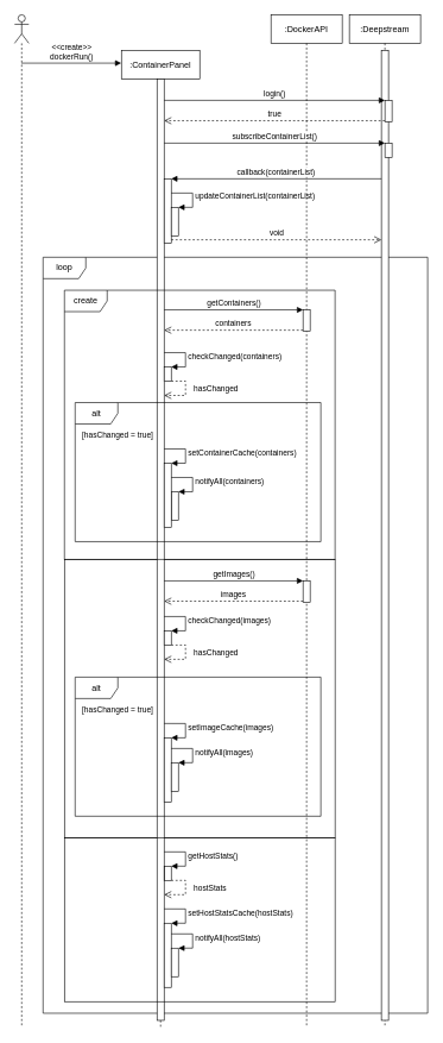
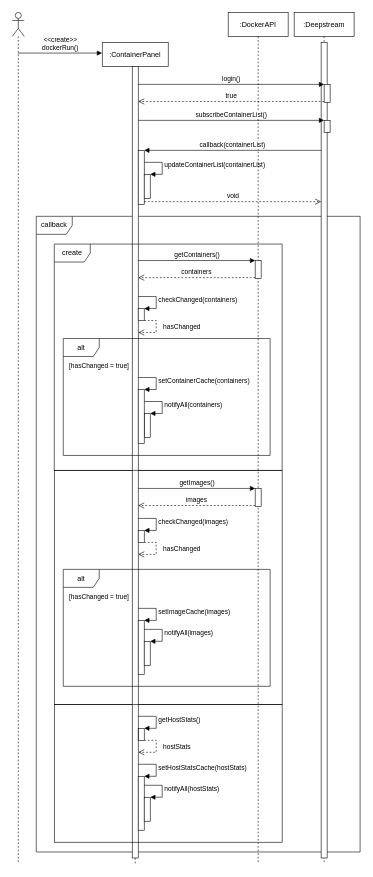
  <mxCell id="0" />
  <mxCell id="1" parent="0" />
  <mxCell id="2" value="" style="rounded=0;whiteSpace=wrap;html=1;fontSize=11;fillColor=none;" parent="1" vertex="1"><mxGeometry x="90" y="783.75" width="380" height="390" as="geometry" /></mxCell>
- <mxCell id="3" value="loop" style="shape=umlFrame;whiteSpace=wrap;html=1;" parent="1" vertex="1"><mxGeometry x="60" y="360" width="540" height="1060" as="geometry" /></mxCell>
+ <mxCell id="3" value="callback" style="shape=umlFrame;whiteSpace=wrap;html=1;" parent="1" vertex="1"><mxGeometry x="60" y="360" width="540" height="1060" as="geometry" /></mxCell>
  <mxCell id="4" value=":Deepstream" style="shape=umlLifeline;perimeter=lifelinePerimeter;container=1;collapsible=0;recursiveResize=0;rounded=0;shadow=0;strokeWidth=1;" parent="1" vertex="1"><mxGeometry x="490" y="20" width="100" height="1420" as="geometry" /></mxCell>
  <mxCell id="5" value="" style="points=[];perimeter=orthogonalPerimeter;rounded=0;shadow=0;strokeWidth=1;" parent="4" vertex="1"><mxGeometry x="45" y="50" width="10" height="1360" as="geometry" /></mxCell>
  <mxCell id="6" value="" style="html=1;points=[];perimeter=orthogonalPerimeter;" parent="4" vertex="1"><mxGeometry x="50" y="120" width="10" height="30" as="geometry" /></mxCell>
  <mxCell id="7" value="" style="html=1;points=[];perimeter=orthogonalPerimeter;fontSize=11;" parent="4" vertex="1"><mxGeometry x="50" y="180" width="10" height="20" as="geometry" /></mxCell>
  <mxCell id="8" value=":ContainerPanel" style="shape=umlLifeline;perimeter=lifelinePerimeter;container=1;collapsible=0;recursiveResize=0;rounded=0;shadow=0;strokeWidth=1;" parent="1" vertex="1"><mxGeometry x="170" y="70" width="110" height="1370" as="geometry" /></mxCell>
  <mxCell id="9" value="" style="points=[];perimeter=orthogonalPerimeter;rounded=0;shadow=0;strokeWidth=1;" parent="8" vertex="1"><mxGeometry x="50" y="40" width="10" height="1320" as="geometry" /></mxCell>
  <mxCell id="10" value="" style="html=1;points=[];perimeter=orthogonalPerimeter;" parent="8" vertex="1"><mxGeometry x="60" y="443.75" width="10" height="20" as="geometry" /></mxCell>
  <mxCell id="11" value="checkChanged(containers)" style="edgeStyle=orthogonalEdgeStyle;html=1;align=left;spacingLeft=2;endArrow=block;rounded=0;entryX=1;entryY=0;" parent="8" target="10" edge="1"><mxGeometry relative="1" as="geometry"><mxPoint x="60" y="423.75" as="sourcePoint" /><Array as="points"><mxPoint x="90" y="423.75" /><mxPoint x="90" y="443.75" /></Array></mxGeometry></mxCell>
  <mxCell id="12" value="hasChanged" style="html=1;verticalAlign=middle;endArrow=open;dashed=1;endSize=8;rounded=0;labelPosition=right;verticalLabelPosition=middle;align=left;" parent="8" source="10" edge="1"><mxGeometry x="0.143" y="-14" relative="1" as="geometry"><mxPoint x="60" y="483.75" as="targetPoint" /><mxPoint x="305" y="493.75" as="sourcePoint" /><Array as="points"><mxPoint x="90" y="463.75" /><mxPoint x="90" y="483.75" /></Array><mxPoint x="10" y="4" as="offset" /></mxGeometry></mxCell>
  <mxCell id="13" value="" style="html=1;points=[];perimeter=orthogonalPerimeter;fontSize=11;" parent="8" vertex="1"><mxGeometry x="70" y="618.75" width="10" height="40" as="geometry" /></mxCell>
  <mxCell id="14" value="" style="html=1;points=[];perimeter=orthogonalPerimeter;fillColor=#ffffff;fontSize=11;" parent="8" vertex="1"><mxGeometry x="60" y="180" width="10" height="90" as="geometry" /></mxCell>
  <mxCell id="15" value="" style="html=1;points=[];perimeter=orthogonalPerimeter;fillColor=#ffffff;fontSize=11;" parent="8" vertex="1"><mxGeometry x="70" y="220" width="10" height="40" as="geometry" /></mxCell>
  <mxCell id="16" value="updateContainerList(containerList)" style="edgeStyle=orthogonalEdgeStyle;html=1;align=left;spacingLeft=2;endArrow=block;rounded=0;entryX=1;entryY=0;fontSize=11;" parent="8" source="14" target="15" edge="1"><mxGeometry relative="1" as="geometry"><mxPoint x="75" y="200" as="sourcePoint" /><Array as="points"><mxPoint x="100" y="200" /><mxPoint x="100" y="220" /></Array></mxGeometry></mxCell>
  <mxCell id="17" value="" style="shape=umlLifeline;participant=umlActor;perimeter=lifelinePerimeter;whiteSpace=wrap;html=1;container=1;collapsible=0;recursiveResize=0;verticalAlign=top;spacingTop=36;outlineConnect=0;" parent="1" vertex="1"><mxGeometry x="20" y="20" width="20" height="1420" as="geometry" /></mxCell>
  <mxCell id="18" value="login()" style="html=1;verticalAlign=bottom;endArrow=block;entryX=0;entryY=0;" parent="1" source="9" target="6" edge="1"><mxGeometry relative="1" as="geometry"><mxPoint x="320" y="140" as="sourcePoint" /></mxGeometry></mxCell>
  <mxCell id="19" value="true" style="html=1;verticalAlign=bottom;endArrow=open;dashed=1;endSize=8;exitX=0;exitY=0.95;" parent="1" source="6" target="9" edge="1"><mxGeometry relative="1" as="geometry"><mxPoint x="320" y="216" as="targetPoint" /></mxGeometry></mxCell>
  <mxCell id="20" value="&amp;lt;&amp;lt;create&amp;gt;&amp;gt;&lt;br&gt;dockerRun()" style="html=1;verticalAlign=bottom;endArrow=block;entryX=-0.003;entryY=0.013;entryDx=0;entryDy=0;entryPerimeter=0;" parent="1" source="17" target="8" edge="1"><mxGeometry relative="1" as="geometry"><mxPoint x="50" y="110" as="sourcePoint" /><mxPoint x="145" y="90" as="targetPoint" /></mxGeometry></mxCell>
  <mxCell id="21" value=":DockerAPI" style="shape=umlLifeline;perimeter=lifelinePerimeter;whiteSpace=wrap;html=1;container=1;collapsible=0;recursiveResize=0;outlineConnect=0;" parent="1" vertex="1"><mxGeometry x="380" y="20" width="100" height="1420" as="geometry" /></mxCell>
  <mxCell id="22" value="" style="html=1;points=[];perimeter=orthogonalPerimeter;" parent="21" vertex="1"><mxGeometry x="45" y="413.75" width="10" height="30" as="geometry" /></mxCell>
  <mxCell id="23" value="" style="html=1;points=[];perimeter=orthogonalPerimeter;" parent="21" vertex="1"><mxGeometry x="45" y="793.75" width="10" height="30" as="geometry" /></mxCell>
  <mxCell id="24" value="getContainers()" style="html=1;verticalAlign=bottom;endArrow=block;entryX=0;entryY=0;" parent="1" target="22" edge="1"><mxGeometry relative="1" as="geometry"><mxPoint x="230" y="433.75" as="sourcePoint" /></mxGeometry></mxCell>
  <mxCell id="25" value="containers" style="html=1;verticalAlign=bottom;endArrow=open;dashed=1;endSize=8;exitX=0;exitY=0.95;" parent="1" source="22" edge="1"><mxGeometry relative="1" as="geometry"><mxPoint x="230" y="462.25" as="targetPoint" /></mxGeometry></mxCell>
  <mxCell id="26" value="&lt;font style=&quot;font-size: 11px;&quot;&gt;[hasChanged = true]&lt;/font&gt;" style="text;html=1;strokeColor=none;fillColor=none;align=center;verticalAlign=middle;whiteSpace=wrap;rounded=0;fontSize=11;" parent="1" vertex="1"><mxGeometry x="105" y="593.75" width="120" height="30" as="geometry" /></mxCell>
  <mxCell id="27" value="" style="html=1;points=[];perimeter=orthogonalPerimeter;fontSize=11;" parent="1" vertex="1"><mxGeometry x="230" y="648.75" width="10" height="90" as="geometry" /></mxCell>
  <mxCell id="28" value="setContainerCache(containers)" style="edgeStyle=orthogonalEdgeStyle;html=1;align=left;spacingLeft=2;endArrow=block;rounded=0;entryX=1;entryY=0;fontSize=11;" parent="1" target="27" edge="1"><mxGeometry relative="1" as="geometry"><mxPoint x="230" y="628.75" as="sourcePoint" /><Array as="points"><mxPoint x="260" y="628.75" /><mxPoint x="260" y="648.75" /></Array></mxGeometry></mxCell>
  <mxCell id="29" value="notifyAll(containers)" style="edgeStyle=orthogonalEdgeStyle;html=1;align=left;spacingLeft=2;endArrow=block;rounded=0;entryX=1;entryY=0;fontSize=11;" parent="1" source="27" target="13" edge="1"><mxGeometry relative="1" as="geometry"><mxPoint x="245" y="668.75" as="sourcePoint" /><Array as="points"><mxPoint x="270" y="668.75" /><mxPoint x="270" y="688.75" /></Array></mxGeometry></mxCell>
  <mxCell id="30" value="alt" style="shape=umlFrame;whiteSpace=wrap;html=1;" parent="1" vertex="1"><mxGeometry x="105" y="948.75" width="345" height="195" as="geometry" /></mxCell>
  <mxCell id="31" value="getImages()" style="html=1;verticalAlign=bottom;endArrow=block;entryX=0;entryY=0;" parent="1" target="23" edge="1"><mxGeometry relative="1" as="geometry"><mxPoint x="230" y="813.75" as="sourcePoint" /></mxGeometry></mxCell>
  <mxCell id="32" value="images" style="html=1;verticalAlign=bottom;endArrow=open;dashed=1;endSize=8;exitX=0;exitY=0.95;" parent="1" source="23" edge="1"><mxGeometry relative="1" as="geometry"><mxPoint x="230" y="842.25" as="targetPoint" /></mxGeometry></mxCell>
  <mxCell id="33" value="&lt;font style=&quot;font-size: 11px;&quot;&gt;[hasChanged = true]&lt;/font&gt;" style="text;html=1;strokeColor=none;fillColor=none;align=center;verticalAlign=middle;whiteSpace=wrap;rounded=0;fontSize=11;" parent="1" vertex="1"><mxGeometry x="105" y="978.75" width="120" height="30" as="geometry" /></mxCell>
  <mxCell id="34" value="" style="html=1;points=[];perimeter=orthogonalPerimeter;fontSize=11;" parent="1" vertex="1"><mxGeometry x="230" y="1033.75" width="10" height="90" as="geometry" /></mxCell>
  <mxCell id="35" value="setImageCache(images)" style="edgeStyle=orthogonalEdgeStyle;html=1;align=left;spacingLeft=2;endArrow=block;rounded=0;entryX=1;entryY=0;fontSize=11;" parent="1" target="34" edge="1"><mxGeometry relative="1" as="geometry"><mxPoint x="230" y="1013.75" as="sourcePoint" /><Array as="points"><mxPoint x="260" y="1013.75" /><mxPoint x="260" y="1033.75" /></Array></mxGeometry></mxCell>
  <mxCell id="36" value="" style="html=1;points=[];perimeter=orthogonalPerimeter;" parent="1" vertex="1"><mxGeometry x="230" y="883.75" width="10" height="20" as="geometry" /></mxCell>
  <mxCell id="37" value="checkChanged(images)" style="edgeStyle=orthogonalEdgeStyle;html=1;align=left;spacingLeft=2;endArrow=block;rounded=0;entryX=1;entryY=0;" parent="1" target="36" edge="1"><mxGeometry relative="1" as="geometry"><mxPoint x="230" y="863.75" as="sourcePoint" /><Array as="points"><mxPoint x="260" y="863.75" /><mxPoint x="260" y="883.75" /></Array></mxGeometry></mxCell>
  <mxCell id="38" value="hasChanged" style="html=1;verticalAlign=middle;endArrow=open;dashed=1;endSize=8;rounded=0;labelPosition=right;verticalLabelPosition=middle;align=left;" parent="1" source="36" edge="1"><mxGeometry x="0.143" y="-14" relative="1" as="geometry"><mxPoint x="230" y="923.75" as="targetPoint" /><mxPoint x="275" y="853.75" as="sourcePoint" /><Array as="points"><mxPoint x="260" y="903.75" /><mxPoint x="260" y="923.75" /></Array><mxPoint x="10" y="4" as="offset" /></mxGeometry></mxCell>
  <mxCell id="39" value="" style="html=1;points=[];perimeter=orthogonalPerimeter;fillColor=none;fontSize=11;" parent="1" vertex="1"><mxGeometry x="230" y="1213.75" width="10" height="20" as="geometry" /></mxCell>
  <mxCell id="40" value="getHostStats()" style="edgeStyle=orthogonalEdgeStyle;html=1;align=left;spacingLeft=2;endArrow=block;rounded=0;entryX=1;entryY=0;fontSize=11;" parent="1" target="39" edge="1"><mxGeometry relative="1" as="geometry"><mxPoint x="230" y="1193.75" as="sourcePoint" /><Array as="points"><mxPoint x="260" y="1193.75" /><mxPoint x="260" y="1213.75" /></Array></mxGeometry></mxCell>
  <mxCell id="41" value="hostStats" style="html=1;verticalAlign=middle;endArrow=open;dashed=1;endSize=8;rounded=0;labelPosition=right;verticalLabelPosition=middle;align=left;" parent="1" edge="1"><mxGeometry x="0.143" y="-14" relative="1" as="geometry"><mxPoint x="230" y="1253.75" as="targetPoint" /><mxPoint x="240" y="1233.75" as="sourcePoint" /><Array as="points"><mxPoint x="260" y="1233.75" /><mxPoint x="260" y="1253.75" /></Array><mxPoint x="10" y="4" as="offset" /></mxGeometry></mxCell>
  <mxCell id="42" value="" style="html=1;points=[];perimeter=orthogonalPerimeter;fontSize=11;" parent="1" vertex="1"><mxGeometry x="240" y="1068.74" width="10" height="40" as="geometry" /></mxCell>
  <mxCell id="43" value="notifyAll(images)" style="edgeStyle=orthogonalEdgeStyle;html=1;align=left;spacingLeft=2;endArrow=block;rounded=0;entryX=1;entryY=0;fontSize=11;" parent="1" target="42" edge="1"><mxGeometry relative="1" as="geometry"><mxPoint x="240" y="1048.769" as="sourcePoint" /><Array as="points"><mxPoint x="270" y="1048.74" /><mxPoint x="270" y="1068.74" /></Array></mxGeometry></mxCell>
  <mxCell id="44" value="" style="html=1;points=[];perimeter=orthogonalPerimeter;fontSize=11;" parent="1" vertex="1"><mxGeometry x="230" y="1293.75" width="10" height="90" as="geometry" /></mxCell>
  <mxCell id="45" value="setHostStatsCache(hostStats)" style="edgeStyle=orthogonalEdgeStyle;html=1;align=left;spacingLeft=2;endArrow=block;rounded=0;entryX=1;entryY=0;fontSize=11;" parent="1" target="44" edge="1"><mxGeometry relative="1" as="geometry"><mxPoint x="230" y="1273.75" as="sourcePoint" /><Array as="points"><mxPoint x="260" y="1273.75" /><mxPoint x="260" y="1293.75" /></Array></mxGeometry></mxCell>
  <mxCell id="46" value="" style="html=1;points=[];perimeter=orthogonalPerimeter;fontSize=11;" parent="1" vertex="1"><mxGeometry x="240" y="1328.74" width="10" height="40" as="geometry" /></mxCell>
  <mxCell id="47" value="notifyAll(hostStats)" style="edgeStyle=orthogonalEdgeStyle;html=1;align=left;spacingLeft=2;endArrow=block;rounded=0;entryX=1;entryY=0;fontSize=11;" parent="1" target="46" edge="1"><mxGeometry relative="1" as="geometry"><mxPoint x="240" y="1308.769" as="sourcePoint" /><Array as="points"><mxPoint x="270" y="1308.74" /><mxPoint x="270" y="1328.74" /></Array></mxGeometry></mxCell>
  <mxCell id="48" value="subscribeContainerList()" style="html=1;verticalAlign=bottom;endArrow=block;entryX=0;entryY=0;fontSize=11;" parent="1" source="9" target="7" edge="1"><mxGeometry relative="1" as="geometry"><mxPoint x="340" y="190" as="sourcePoint" /></mxGeometry></mxCell>
  <mxCell id="49" value="callback(containerList)" style="html=1;verticalAlign=bottom;endArrow=block;entryX=1;entryY=0;fontSize=11;" parent="1" source="5" target="14" edge="1"><mxGeometry relative="1" as="geometry"><mxPoint x="535" y="240" as="sourcePoint" /></mxGeometry></mxCell>
  <mxCell id="50" value="void" style="html=1;verticalAlign=bottom;endArrow=open;dashed=1;endSize=8;exitX=1;exitY=0.95;fontSize=11;" parent="1" source="14" target="5" edge="1"><mxGeometry relative="1" as="geometry"><mxPoint x="300" y="297" as="targetPoint" /></mxGeometry></mxCell>
  <mxCell id="51" value="alt" style="shape=umlFrame;whiteSpace=wrap;html=1;" parent="1" vertex="1"><mxGeometry x="105" y="563.75" width="345" height="195" as="geometry" /></mxCell>
  <mxCell id="52" value="" style="rounded=0;whiteSpace=wrap;html=1;fontSize=11;fillColor=none;" parent="1" vertex="1"><mxGeometry x="90" y="1173.75" width="380" height="230" as="geometry" /></mxCell>
  <mxCell id="53" value="create" style="shape=umlFrame;whiteSpace=wrap;html=1;" parent="1" vertex="1"><mxGeometry x="90" y="406.25" width="380" height="377.5" as="geometry" /></mxCell>
